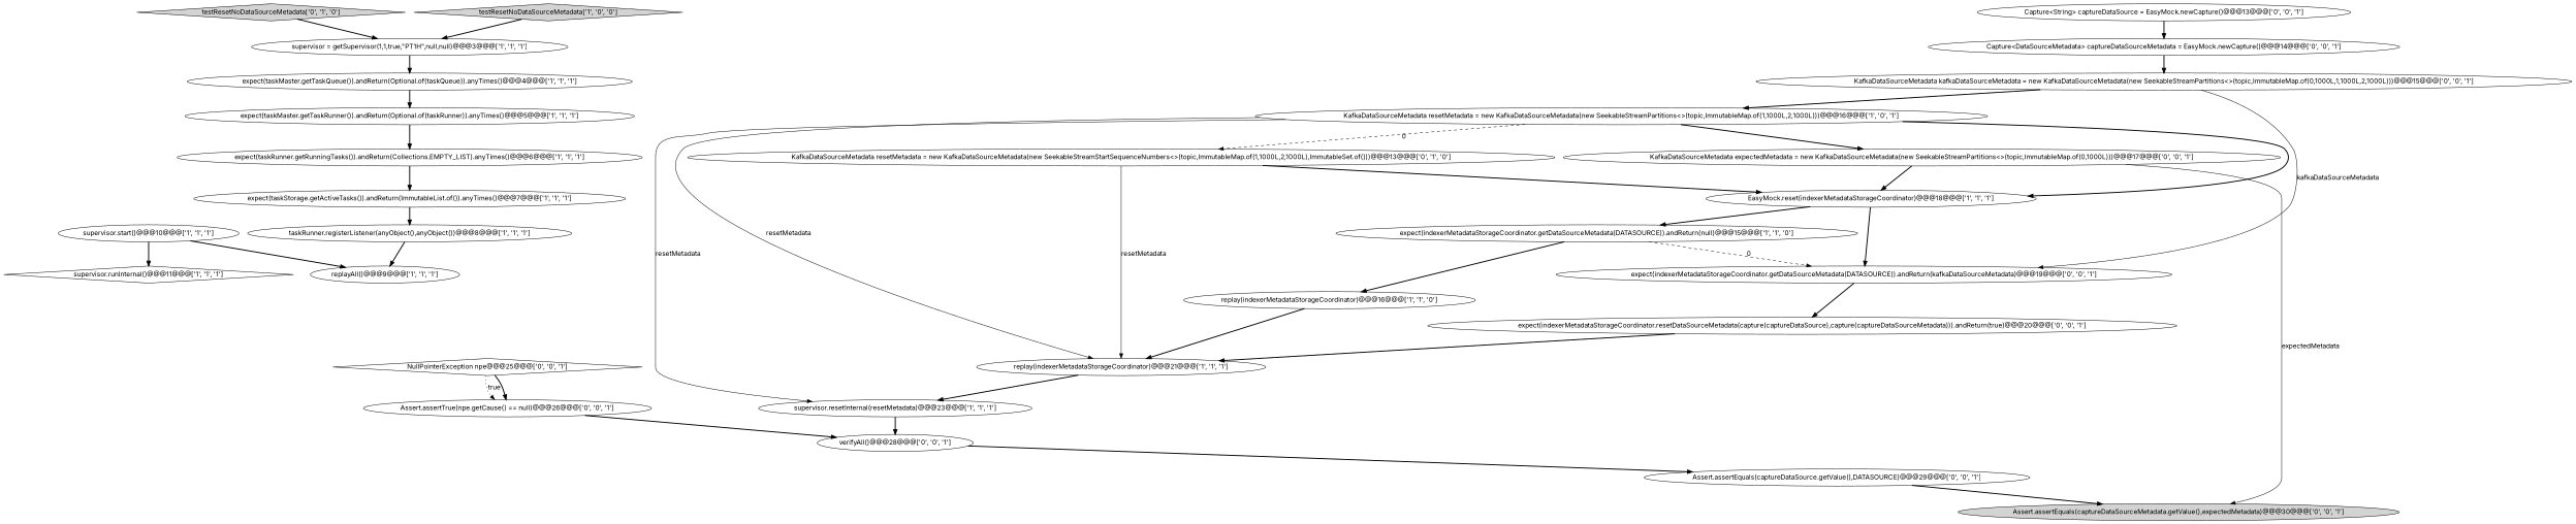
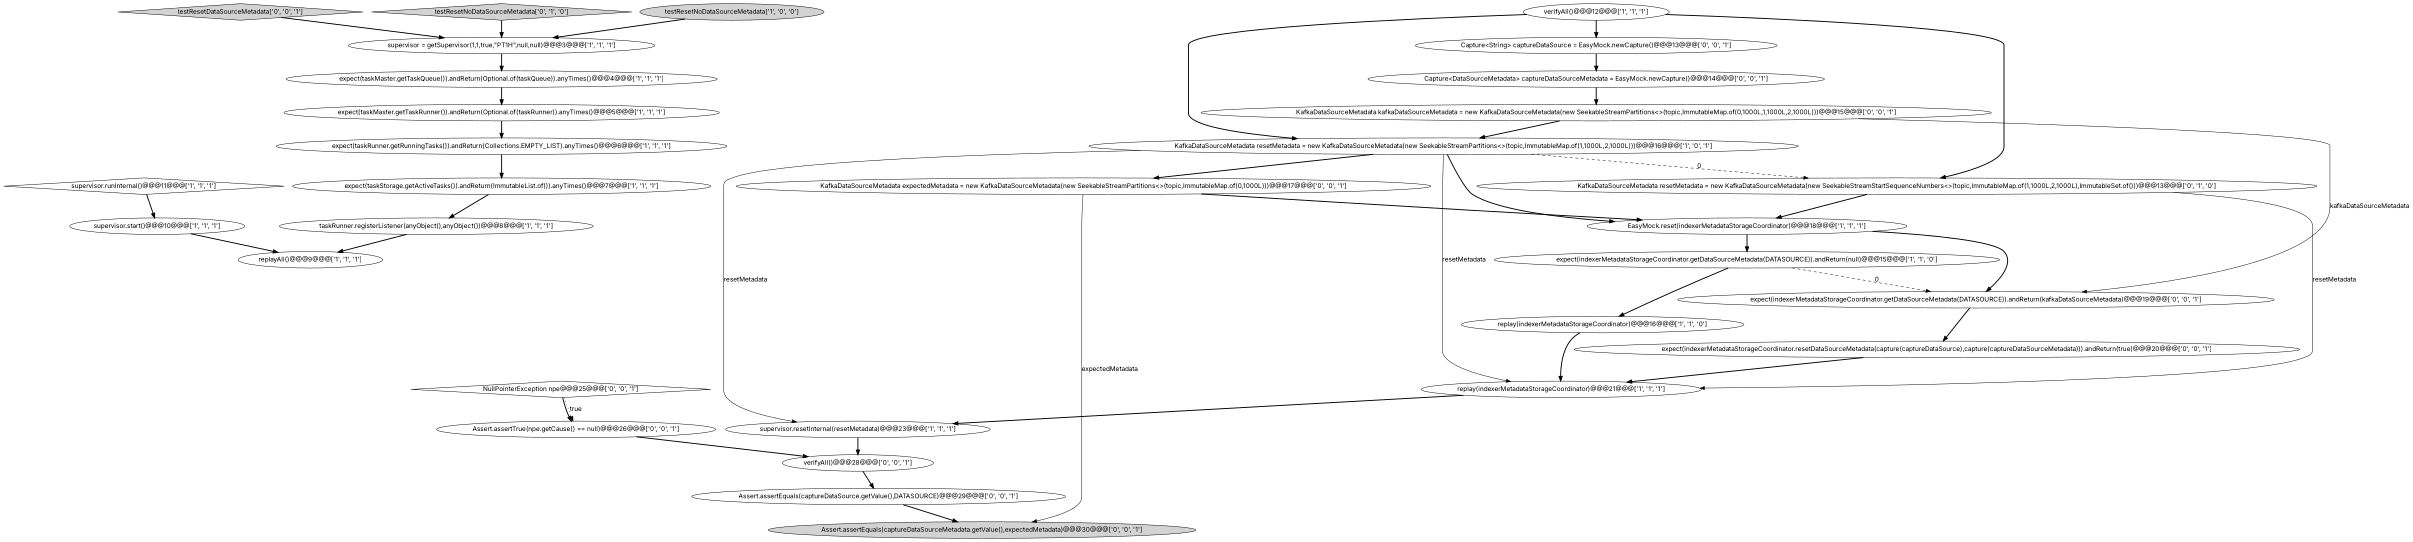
  digraph {
    fontname=Inter
    node [fillcolor=white fontname=Inter shape=ellipse style=filled]
    edge [fontname=Inter style=bold]
    n1 [label="taskRunner.registerListener(anyObject(),anyObject())@@@8@@@['1', '1', '1']"]
    n2 [label="replayAll()@@@9@@@['1', '1', '1']"]
    n3 [label="Capture<DataSourceMetadata> captureDataSourceMetadata = EasyMock.newCapture()@@@14@@@['0', '0', '1']"]
    n4 [label="KafkaDataSourceMetadata kafkaDataSourceMetadata = new KafkaDataSourceMetadata(new SeekableStreamPartitions<>(topic,ImmutableMap.of(0,1000L,1,1000L,2,1000L)))@@@15@@@['0', '0', '1']"]
    n5 [label="expect(indexerMetadataStorageCoordinator.getDataSourceMetadata(DATASOURCE)).andReturn(kafkaDataSourceMetadata)@@@19@@@['0', '0', '1']"]
    n6 [label="KafkaDataSourceMetadata resetMetadata = new KafkaDataSourceMetadata(new SeekableStreamPartitions<>(topic,ImmutableMap.of(1,1000L,2,1000L)))@@@16@@@['1', '0', '1']"]
    n7 [label="NullPointerException npe@@@25@@@['0', '0', '1']" shape=diamond]
    n8 [label="Assert.assertTrue(npe.getCause() == null)@@@26@@@['0', '0', '1']"]
    n9 [label="verifyAll()@@@28@@@['0', '0', '1']"]
    n10 [label="expect(taskStorage.getActiveTasks()).andReturn(ImmutableList.of()).anyTimes()@@@7@@@['1', '1', '1']"]
    n11 [label="expect(indexerMetadataStorageCoordinator.resetDataSourceMetadata(capture(captureDataSource),capture(captureDataSourceMetadata))).andReturn(true)@@@20@@@['0', '0', '1']"]
    n12 [label="EasyMock.reset(indexerMetadataStorageCoordinator)@@@18@@@['1', '1', '1']"]
    n13 [label="KafkaDataSourceMetadata resetMetadata = new KafkaDataSourceMetadata(new SeekableStreamStartSequenceNumbers<>(topic,ImmutableMap.of(1,1000L,2,1000L),ImmutableSet.of()))@@@13@@@['0', '1', '0']"]
    n14 [label="replay(indexerMetadataStorageCoordinator)@@@21@@@['1', '1', '1']"]
    n15 [label="supervisor.resetInternal(resetMetadata)@@@23@@@['1', '1', '1']"]
    n16 [label="KafkaDataSourceMetadata expectedMetadata = new KafkaDataSourceMetadata(new SeekableStreamPartitions<>(topic,ImmutableMap.of(0,1000L)))@@@17@@@['0', '0', '1']"]
    n17 [label="expect(taskMaster.getTaskQueue()).andReturn(Optional.of(taskQueue)).anyTimes()@@@4@@@['1', '1', '1']"]
    n18 [label="expect(taskMaster.getTaskRunner()).andReturn(Optional.of(taskRunner)).anyTimes()@@@5@@@['1', '1', '1']"]
    n19 [label="expect(taskRunner.getRunningTasks()).andReturn(Collections.EMPTY_LIST).anyTimes()@@@6@@@['1', '1', '1']"]
    n20 [label="expect(indexerMetadataStorageCoordinator.getDataSourceMetadata(DATASOURCE)).andReturn(null)@@@15@@@['1', '1', '0']"]
    n21 [label="replay(indexerMetadataStorageCoordinator)@@@16@@@['1', '1', '0']"]
    n22 [label="Assert.assertEquals(captureDataSource.getValue(),DATASOURCE)@@@29@@@['0', '0', '1']"]
    n23 [fillcolor=lightgray label="Assert.assertEquals(captureDataSourceMetadata.getValue(),expectedMetadata)@@@30@@@['0', '0', '1']"]
+   n24 [fillcolor=lightgray label="testResetDataSourceMetadata['0', '0', '1']" shape=diamond]
    n25 [label="supervisor = getSupervisor(1,1,true,\"PT1H\",null,null)@@@3@@@['1', '1', '1']"]
    n26 [label="supervisor.runInternal()@@@11@@@['1', '1', '1']" shape=diamond]
+   n27 [label="verifyAll()@@@12@@@['1', '1', '1']"]
    n28 [label="Capture<String> captureDataSource = EasyMock.newCapture()@@@13@@@['0', '0', '1']"]
    n29 [label="supervisor.start()@@@10@@@['1', '1', '1']"]
    n30 [fillcolor=lightgray label="testResetNoDataSourceMetadata['0', '1', '0']" shape=diamond]
-   n31 [fillcolor=lightgray label="testResetNoDataSourceMetadata['1', '0', '0']" shape=diamond]
+   n31 [fillcolor=lightgray label="testResetNoDataSourceMetadata['1', '0', '0']"]
    n1 -> n2
    n3 -> n4
    n4 -> n5 [label=kafkaDataSourceMetadata style=solid]
    n4 -> n6
    n5 -> n11
    n6 -> n12
    n6 -> n13 [label=0 style=dashed]
    n6 -> n14 [label=resetMetadata style=solid]
    n6 -> n15 [label=resetMetadata style=solid]
    n6 -> n16
    n7 -> n8 [label=true style=dotted]
    n7 -> n8
    n8 -> n9
    n9 -> n22
    n10 -> n1
    n11 -> n14
    n12 -> n5
    n12 -> n20
    n13 -> n12
    n13 -> n14 [label=resetMetadata style=solid]
    n14 -> n15
    n15 -> n9
    n16 -> n12
    n16 -> n23 [label=expectedMetadata style=solid]
    n17 -> n18
    n18 -> n19
    n19 -> n10
    n20 -> n5 [label=0 style=dashed]
    n20 -> n21
    n21 -> n14
    n22 -> n23
+   n24 -> n25
    n25 -> n17
+   n27 -> n6
+   n27 -> n13
+   n27 -> n28
    n28 -> n3
    n29 -> n2
-   n29 -> n26
+   n26 -> n29
    n30 -> n25
    n31 -> n25
  }
